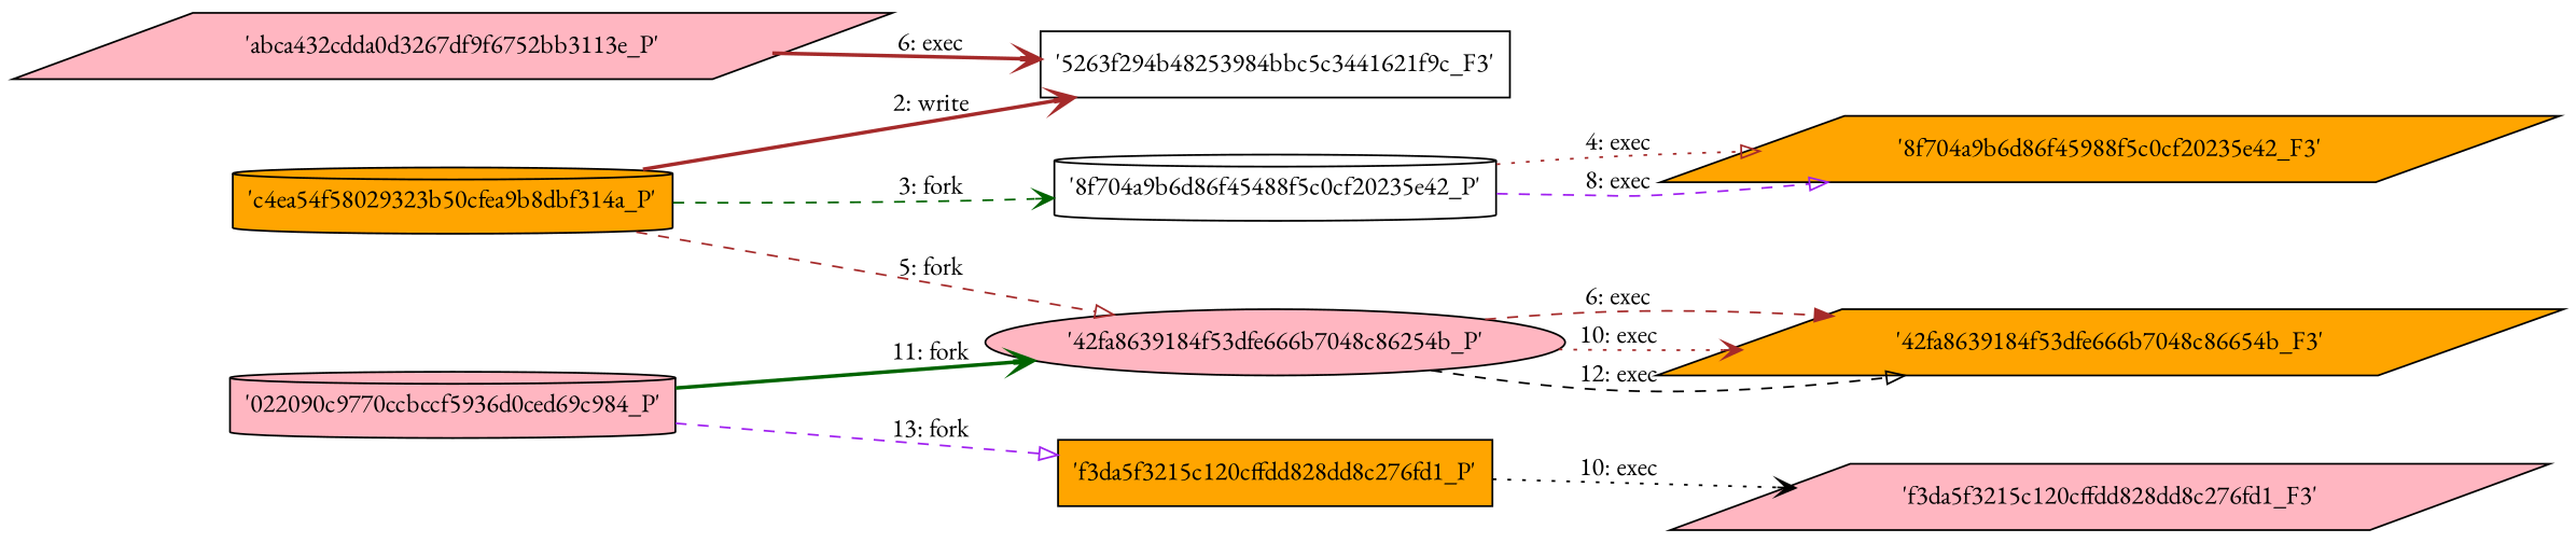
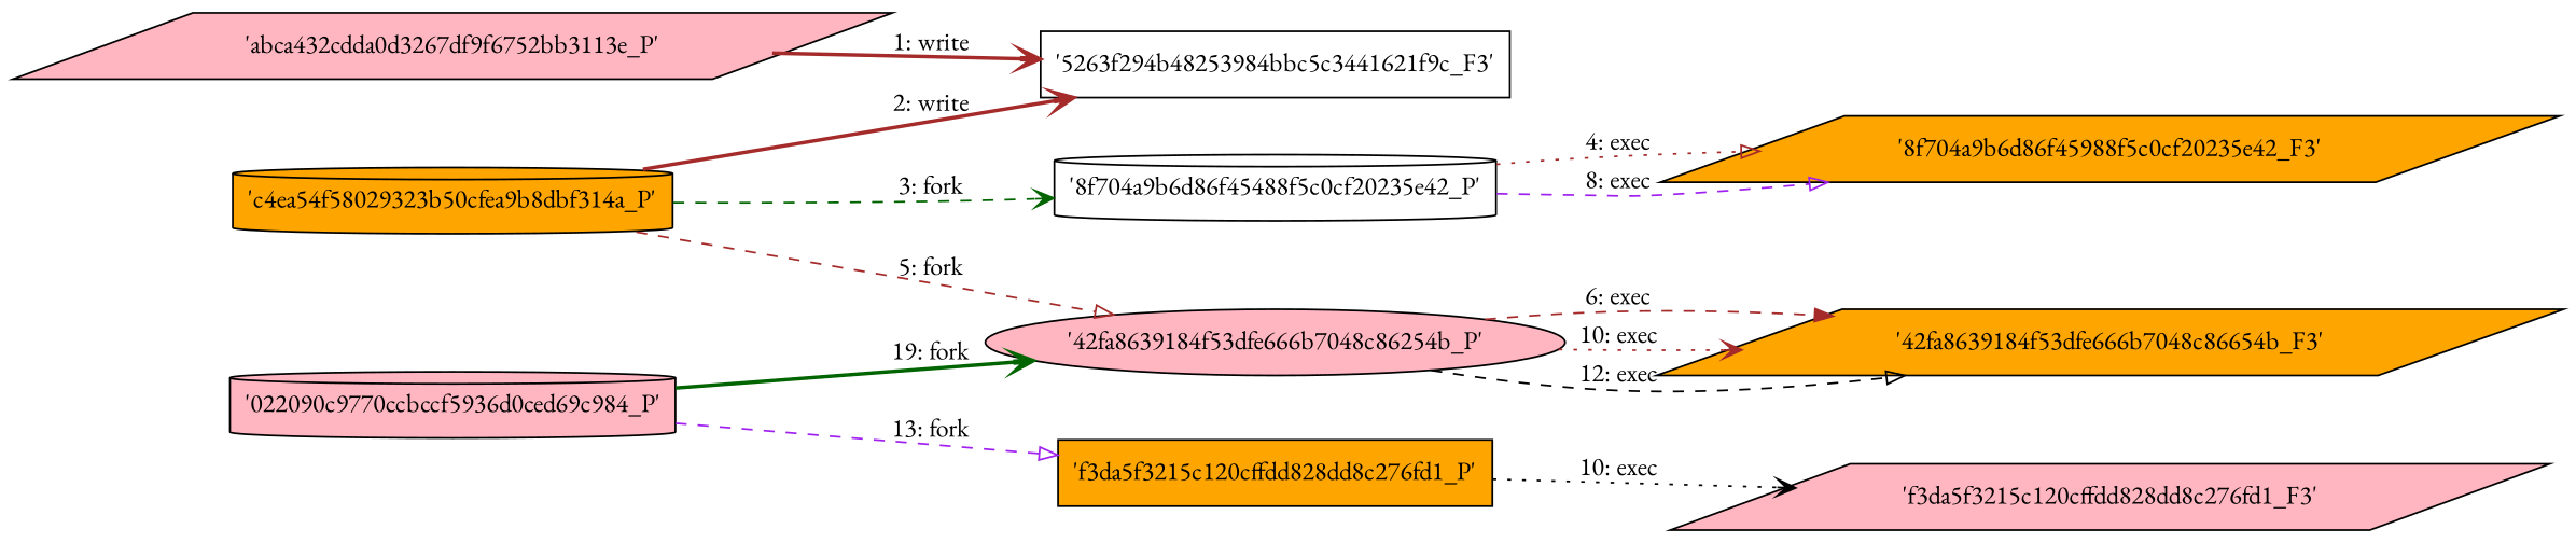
  digraph {
    engine=neato
    fixedsize=false
    fontname="EB Garamond"
    fontsize=10
    nodesep=0.3
    rankdir=LR
    ranksep=0
    splines=true
    node [fillcolor=lightpink fontname="EB Garamond" node_type=Process shape=parallelogram style=filled]
    edge [arrowhead=vee color=brown fontname="EB Garamond" style=dashed]
    "'5263f294b48253984bbc5c3441621f9c_F3'" [fillcolor=white node_type=file shape=box]
    "'abca432cdda0d3267df9f6752bb3113e_P'"
    "'c4ea54f58029323b50cfea9b8dbf314a_P'" [fillcolor=orange shape=cylinder]
    n4 [fillcolor=white label="'8f704a9b6d86f45488f5c0cf20235e42_P'" shape=cylinder]
    n5 [label="'42fa8639184f53dfe666b7048c86254b_P'" shape=ellipse]
    "'8f704a9b6d86f45988f5c0cf20235e42_F3'" [fillcolor=orange node_type=File]
    "'42fa8639184f53dfe666b7048c86654b_F3'" [fillcolor=orange node_type=File]
    "'022090c9770ccbccf5936d0ced69c984_P'" [shape=cylinder]
    "'f3da5f3215c120cffdd828dd8c276fd1_P'" [fillcolor=orange shape=box]
    "'f3da5f3215c120cffdd828dd8c276fd1_F3'" [node_type=File]
-   "'abca432cdda0d3267df9f6752bb3113e_P'" -> "'5263f294b48253984bbc5c3441621f9c_F3'" [label="6: exec" style=bold]
+   "'abca432cdda0d3267df9f6752bb3113e_P'" -> "'5263f294b48253984bbc5c3441621f9c_F3'" [label="1: write" style=bold]
    "'c4ea54f58029323b50cfea9b8dbf314a_P'" -> "'5263f294b48253984bbc5c3441621f9c_F3'" [label="2: write" style=bold]
    "'c4ea54f58029323b50cfea9b8dbf314a_P'" -> n4 [color=darkgreen label="3: fork"]
    "'c4ea54f58029323b50cfea9b8dbf314a_P'" -> n5 [arrowhead=onormal label="5: fork"]
    n4 -> "'8f704a9b6d86f45988f5c0cf20235e42_F3'" [arrowhead=onormal label="4: exec" style=dotted]
    n4 -> "'8f704a9b6d86f45988f5c0cf20235e42_F3'" [arrowhead=onormal color=purple label="8: exec"]
    n5 -> "'42fa8639184f53dfe666b7048c86654b_F3'" [arrowhead=normal label="6: exec"]
    n5 -> "'42fa8639184f53dfe666b7048c86654b_F3'" [label="10: exec" style=dotted]
    n5 -> "'42fa8639184f53dfe666b7048c86654b_F3'" [arrowhead=onormal color=black label="12: exec"]
-   "'022090c9770ccbccf5936d0ced69c984_P'" -> n5 [color=darkgreen label="11: fork" style=bold]
+   "'022090c9770ccbccf5936d0ced69c984_P'" -> n5 [color=darkgreen label="19: fork" style=bold]
    "'022090c9770ccbccf5936d0ced69c984_P'" -> "'f3da5f3215c120cffdd828dd8c276fd1_P'" [arrowhead=onormal color=purple label="13: fork"]
    "'f3da5f3215c120cffdd828dd8c276fd1_P'" -> "'f3da5f3215c120cffdd828dd8c276fd1_F3'" [color=black label="10: exec" style=dotted]
  }
